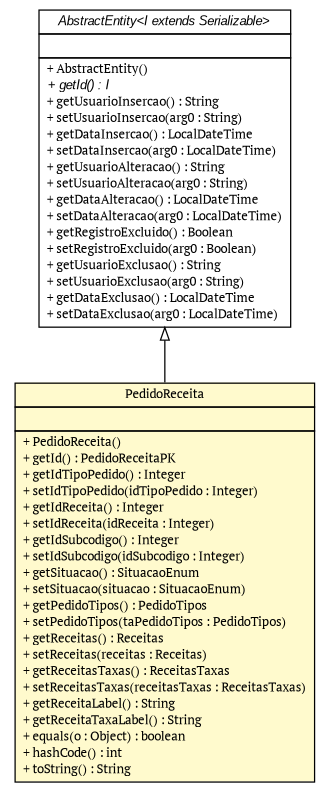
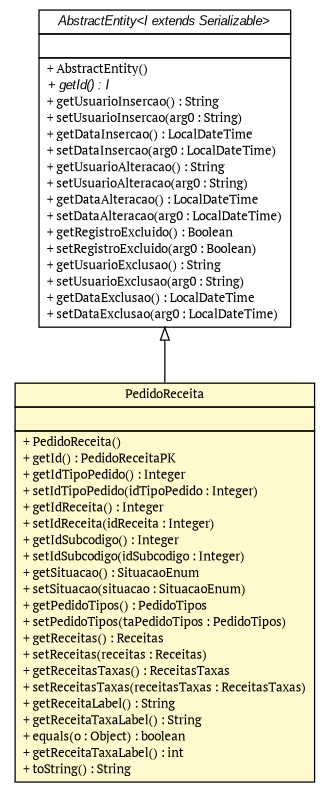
  digraph {
    nodesep=0.25
    ranksep=0.5
    fontname="PT Serif"
    node [fontcolor=black fontname="PT Serif" fontsize=10.0 shape=plaintext]
-   n1 [label=<<table title="br.gov.to.sefaz.arr.parametros.persistence.entity.PedidoReceita" border="0" cellborder="1" cellspacing="0" cellpadding="2" port="p" bgcolor="lemonChiffon" href="./PedidoReceita.html"> 		<tr><td><table border="0" cellspacing="0" cellpadding="1"> <tr><td align="center" balign="center"> PedidoReceita </td></tr> 		</table></td></tr> 		<tr><td><table border="0" cellspacing="0" cellpadding="1"> <tr><td align="left" balign="left">  </td></tr> 		</table></td></tr> 		<tr><td><table border="0" cellspacing="0" cellpadding="1"> <tr><td align="left" balign="left"> + PedidoReceita() </td></tr> <tr><td align="left" balign="left"> + getId() : PedidoReceitaPK </td></tr> <tr><td align="left" balign="left"> + getIdTipoPedido() : Integer </td></tr> <tr><td align="left" balign="left"> + setIdTipoPedido(idTipoPedido : Integer) </td></tr> <tr><td align="left" balign="left"> + getIdReceita() : Integer </td></tr> <tr><td align="left" balign="left"> + setIdReceita(idReceita : Integer) </td></tr> <tr><td align="left" balign="left"> + getIdSubcodigo() : Integer </td></tr> <tr><td align="left" balign="left"> + setIdSubcodigo(idSubcodigo : Integer) </td></tr> <tr><td align="left" balign="left"> + getSituacao() : SituacaoEnum </td></tr> <tr><td align="left" balign="left"> + setSituacao(situacao : SituacaoEnum) </td></tr> <tr><td align="left" balign="left"> + getPedidoTipos() : PedidoTipos </td></tr> <tr><td align="left" balign="left"> + setPedidoTipos(taPedidoTipos : PedidoTipos) </td></tr> <tr><td align="left" balign="left"> + getReceitas() : Receitas </td></tr> <tr><td align="left" balign="left"> + setReceitas(receitas : Receitas) </td></tr> <tr><td align="left" balign="left"> + getReceitasTaxas() : ReceitasTaxas </td></tr> <tr><td align="left" balign="left"> + setReceitasTaxas(receitasTaxas : ReceitasTaxas) </td></tr> <tr><td align="left" balign="left"> + getReceitaLabel() : String </td></tr> <tr><td align="left" balign="left"> + getReceitaTaxaLabel() : String </td></tr> <tr><td align="left" balign="left"> + equals(o : Object) : boolean </td></tr> <tr><td align="left" balign="left"> + hashCode() : int </td></tr> <tr><td align="left" balign="left"> + toString() : String </td></tr> 		</table></td></tr> 		</table>>]
+   n1 [label=<<table title="br.gov.to.sefaz.arr.parametros.persistence.entity.PedidoReceita" border="0" cellborder="1" cellspacing="0" cellpadding="2" port="p" bgcolor="lemonChiffon" href="./PedidoReceita.html"> 		<tr><td><table border="0" cellspacing="0" cellpadding="1"> <tr><td align="center" balign="center"> PedidoReceita </td></tr> 		</table></td></tr> 		<tr><td><table border="0" cellspacing="0" cellpadding="1"> <tr><td align="left" balign="left">  </td></tr> 		</table></td></tr> 		<tr><td><table border="0" cellspacing="0" cellpadding="1"> <tr><td align="left" balign="left"> + PedidoReceita() </td></tr> <tr><td align="left" balign="left"> + getId() : PedidoReceitaPK </td></tr> <tr><td align="left" balign="left"> + getIdTipoPedido() : Integer </td></tr> <tr><td align="left" balign="left"> + setIdTipoPedido(idTipoPedido : Integer) </td></tr> <tr><td align="left" balign="left"> + getIdReceita() : Integer </td></tr> <tr><td align="left" balign="left"> + setIdReceita(idReceita : Integer) </td></tr> <tr><td align="left" balign="left"> + getIdSubcodigo() : Integer </td></tr> <tr><td align="left" balign="left"> + setIdSubcodigo(idSubcodigo : Integer) </td></tr> <tr><td align="left" balign="left"> + getSituacao() : SituacaoEnum </td></tr> <tr><td align="left" balign="left"> + setSituacao(situacao : SituacaoEnum) </td></tr> <tr><td align="left" balign="left"> + getPedidoTipos() : PedidoTipos </td></tr> <tr><td align="left" balign="left"> + setPedidoTipos(taPedidoTipos : PedidoTipos) </td></tr> <tr><td align="left" balign="left"> + getReceitas() : Receitas </td></tr> <tr><td align="left" balign="left"> + setReceitas(receitas : Receitas) </td></tr> <tr><td align="left" balign="left"> + getReceitasTaxas() : ReceitasTaxas </td></tr> <tr><td align="left" balign="left"> + setReceitasTaxas(receitasTaxas : ReceitasTaxas) </td></tr> <tr><td align="left" balign="left"> + getReceitaLabel() : String </td></tr> <tr><td align="left" balign="left"> + getReceitaTaxaLabel() : String </td></tr> <tr><td align="left" balign="left"> + equals(o : Object) : boolean </td></tr> <tr><td align="left" balign="left"> + getReceitaTaxaLabel() : int </td></tr> <tr><td align="left" balign="left"> + toString() : String </td></tr> 		</table></td></tr> 		</table>>]
    n2 [label=<<table title="br.gov.to.sefaz.persistence.entity.AbstractEntity" border="0" cellborder="1" cellspacing="0" cellpadding="2" port="p" href="http://java.sun.com/j2se/1.4.2/docs/api/br/gov/to/sefaz/persistence/entity/AbstractEntity.html"> 		<tr><td><table border="0" cellspacing="0" cellpadding="1"> <tr><td align="center" balign="center"><font face="arial italic"> AbstractEntity&lt;I extends Serializable&gt; </font></td></tr> 		</table></td></tr> 		<tr><td><table border="0" cellspacing="0" cellpadding="1"> <tr><td align="left" balign="left">  </td></tr> 		</table></td></tr> 		<tr><td><table border="0" cellspacing="0" cellpadding="1"> <tr><td align="left" balign="left"> + AbstractEntity() </td></tr> <tr><td align="left" balign="left"><font face="arial italic" point-size="10.0"> + getId() : I </font></td></tr> <tr><td align="left" balign="left"> + getUsuarioInsercao() : String </td></tr> <tr><td align="left" balign="left"> + setUsuarioInsercao(arg0 : String) </td></tr> <tr><td align="left" balign="left"> + getDataInsercao() : LocalDateTime </td></tr> <tr><td align="left" balign="left"> + setDataInsercao(arg0 : LocalDateTime) </td></tr> <tr><td align="left" balign="left"> + getUsuarioAlteracao() : String </td></tr> <tr><td align="left" balign="left"> + setUsuarioAlteracao(arg0 : String) </td></tr> <tr><td align="left" balign="left"> + getDataAlteracao() : LocalDateTime </td></tr> <tr><td align="left" balign="left"> + setDataAlteracao(arg0 : LocalDateTime) </td></tr> <tr><td align="left" balign="left"> + getRegistroExcluido() : Boolean </td></tr> <tr><td align="left" balign="left"> + setRegistroExcluido(arg0 : Boolean) </td></tr> <tr><td align="left" balign="left"> + getUsuarioExclusao() : String </td></tr> <tr><td align="left" balign="left"> + setUsuarioExclusao(arg0 : String) </td></tr> <tr><td align="left" balign="left"> + getDataExclusao() : LocalDateTime </td></tr> <tr><td align="left" balign="left"> + setDataExclusao(arg0 : LocalDateTime) </td></tr> 		</table></td></tr> 		</table>>]
    n2 -> n1 [arrowtail=empty dir=back fontname="PT Serif" fontsize=10 headport=p labelfontname=arial labelfontsize=10 tailport=p]
  }
